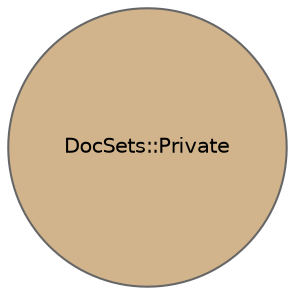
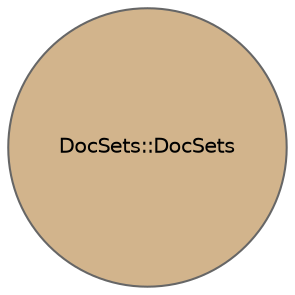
  digraph {
    rankdir=LR
-   n1 [color=grey40 fillcolor=tan fontname=Helvetica fontsize=10 height=0.2 label="DocSets::Private" shape=circle style=filled width=0.4]
+   n1 [color=grey40 fillcolor=tan fontname=Helvetica fontsize=10 height=0.2 label="DocSets::DocSets" shape=circle style=filled width=0.4]
  }
